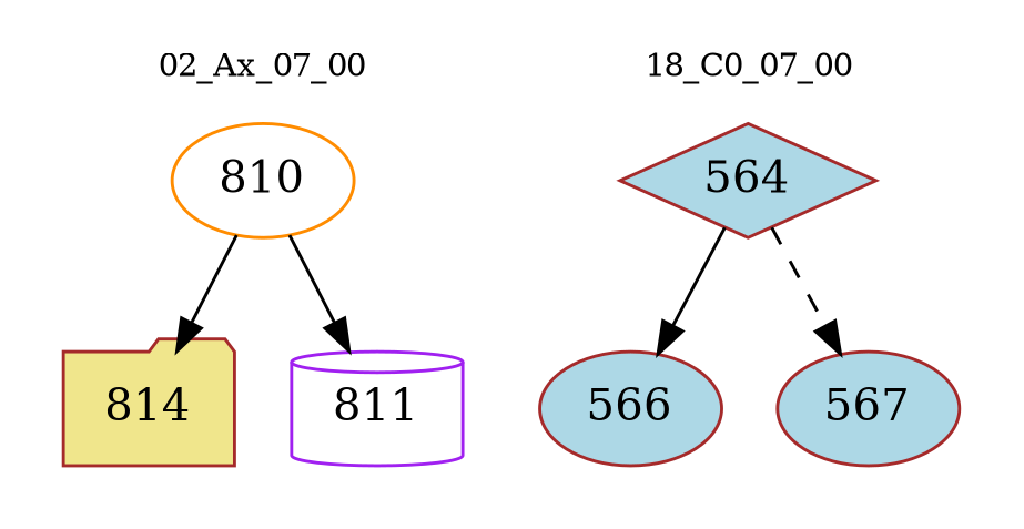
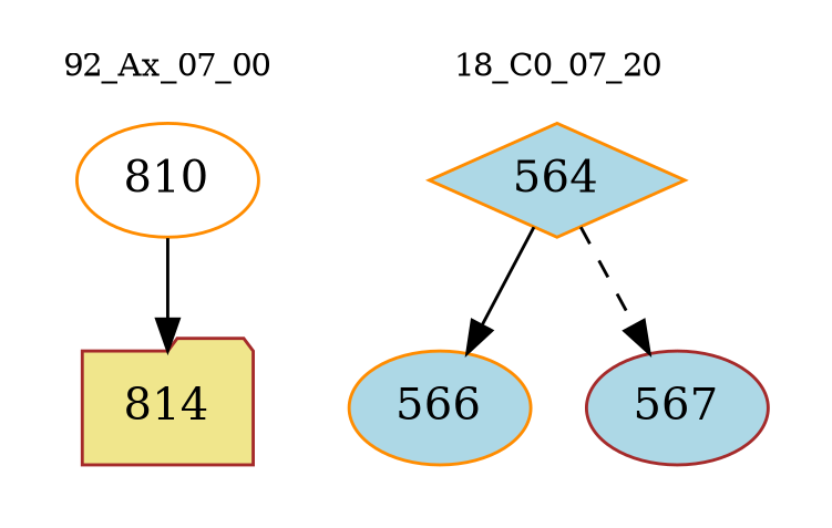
  digraph {
    node [color=brown fillcolor=lightblue shape=ellipse style=filled]
    edge [color=black style=solid]
    n1 [color=darkorange fillcolor=white label=810]
    n2 [fillcolor=khaki label=814 shape=folder]
-   n3 [color=purple fillcolor=white label=811 shape=cylinder]
-   n4 [label=564 shape=diamond]
-   n5 [label=566]
+   n4 [color=darkorange label=564 shape=diamond]
+   n5 [color=darkorange label=566]
    n6 [label=567]
    subgraph cluster_1 {
      color=white
      fontsize=10
-     label="02_Ax_07_00"
+     label="92_Ax_07_00"
      n1
      n2
-     n3
    }
    subgraph cluster_2 {
      color=white
      fontsize=10
-     label="18_C0_07_00"
+     label="18_C0_07_20"
      n4
      n5
      n6
    }
    n1 -> n2
-   n1 -> n3
    n4 -> n5
    n4 -> n6 [style=dashed]
  }
